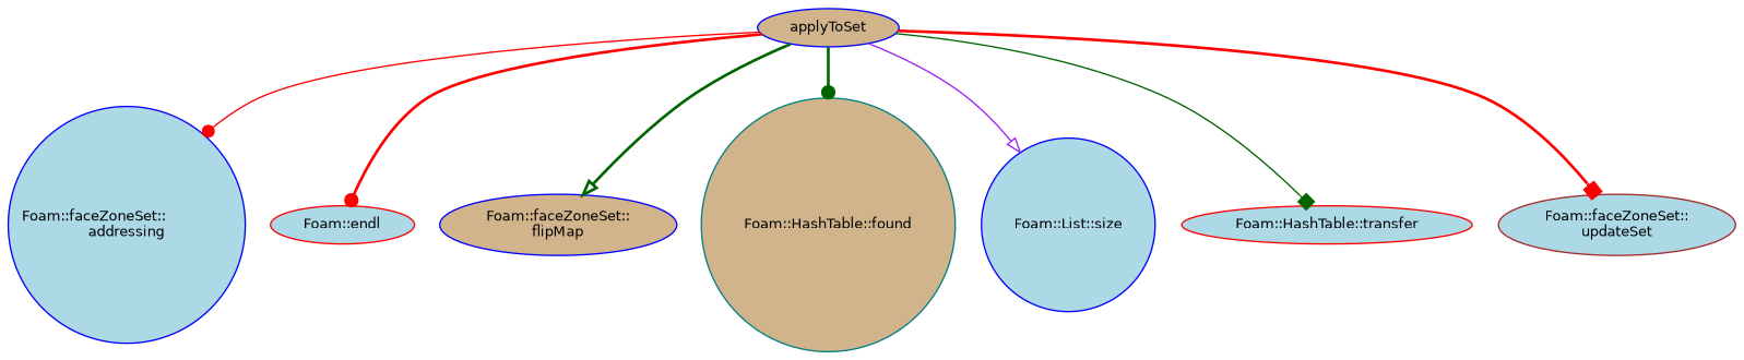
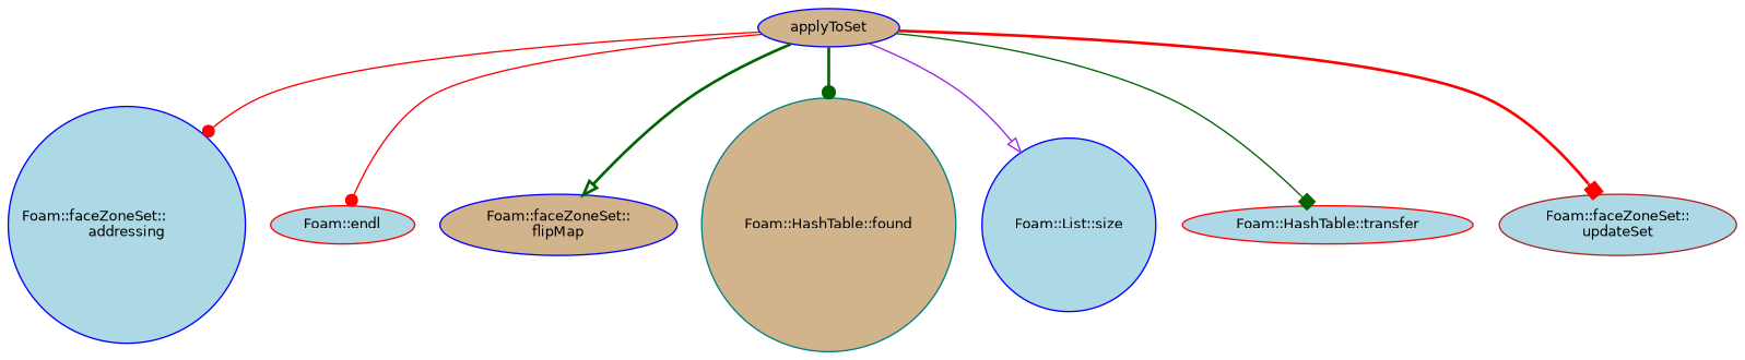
  digraph {
    rankdir=TB
    node [color=blue fillcolor=lightblue fontname=Helvetica fontsize=10 shape=ellipse style=filled]
    edge [arrowhead=dot color=red fontname=Helvetica fontsize=10 labelfontname=Helvetica labelfontsize=10 style=bold]
    n1 [fillcolor=tan fontcolor=black height=0.2 label=applyToSet width=0.4]
    n2 [height=0.2 label="Foam::faceZoneSet::\laddressing" shape=circle width=0.4]
    n3 [color=red height=0.2 label="Foam::endl" width=0.4]
    n4 [fillcolor=tan height=0.2 label="Foam::faceZoneSet::\lflipMap" width=0.4]
    n5 [color=teal fillcolor=tan height=0.2 label="Foam::HashTable::found" shape=circle width=0.4]
    n6 [height=0.2 label="Foam::List::size" shape=circle width=0.4]
    n7 [color=red height=0.2 label="Foam::HashTable::transfer" width=0.4]
    n8 [color=brown height=0.2 label="Foam::faceZoneSet::\lupdateSet" width=0.4]
    n1 -> n2 [style=solid]
-   n1 -> n3
+   n1 -> n3 [style=solid]
    n1 -> n4 [arrowhead=onormal color=darkgreen]
    n1 -> n5 [color=darkgreen]
    n1 -> n6 [arrowhead=onormal color=purple style=solid]
    n1 -> n7 [arrowhead=box color=darkgreen style=solid]
    n1 -> n8 [arrowhead=box]
  }
